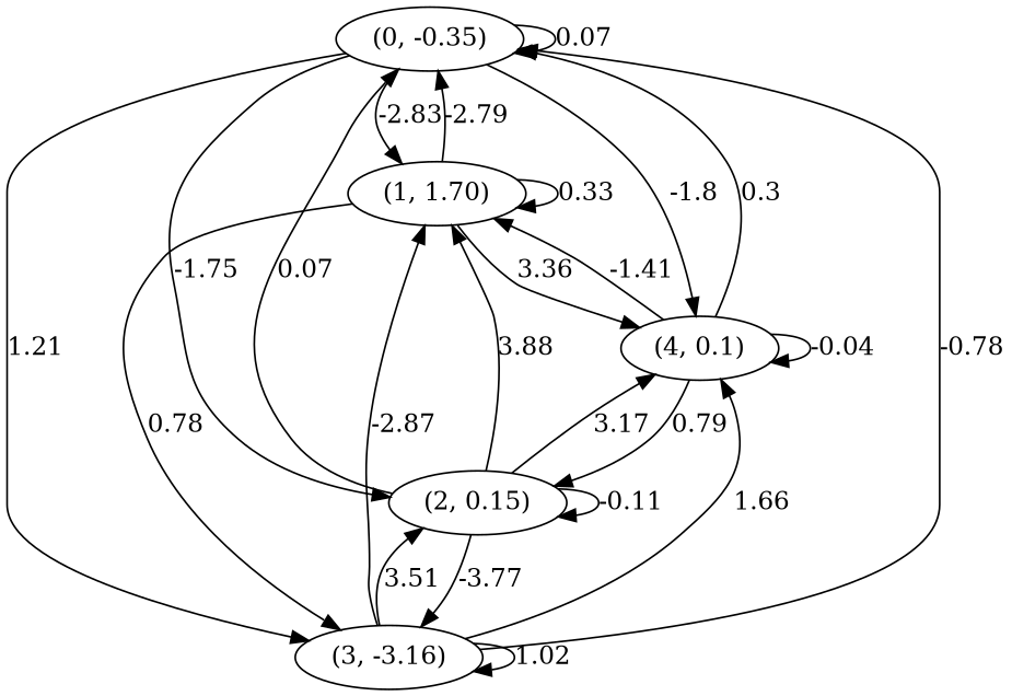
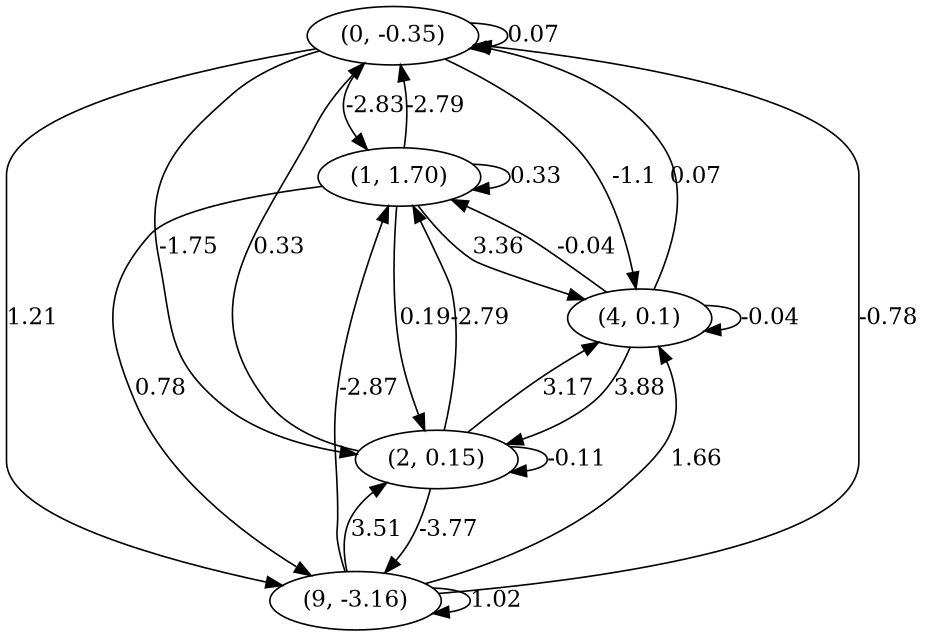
  digraph {
    n1 [label="(0, -0.35)"]
    n2 [label="(1, 1.70)"]
    n3 [label="(2, 0.15)"]
-   n4 [label="(3, -3.16)"]
+   n4 [label="(9, -3.16)"]
    n5 [label="(4, 0.1)"]
    n1 -> n1 [label=0.07]
    n1 -> n2 [label=-2.83]
    n1 -> n3 [label=-1.75]
    n1 -> n4 [label=1.21]
-   n1 -> n5 [label=-1.8]
+   n1 -> n5 [label=-1.1]
    n2 -> n1 [label=-2.79]
    n2 -> n2 [label=0.33]
+   n2 -> n3 [label=0.19]
    n2 -> n4 [label=0.78]
    n2 -> n5 [label=3.36]
-   n3 -> n1 [label=0.07]
-   n3 -> n2 [label=3.88]
+   n3 -> n1 [label=0.33]
+   n3 -> n2 [label=-2.79]
    n3 -> n3 [label=-0.11]
    n3 -> n4 [label=-3.77]
    n3 -> n5 [label=3.17]
    n4 -> n1 [label=-0.78]
    n4 -> n2 [label=-2.87]
    n4 -> n3 [label=3.51]
    n4 -> n4 [label=1.02]
    n4 -> n5 [label=1.66]
-   n5 -> n1 [label=0.3]
-   n5 -> n2 [label=-1.41]
-   n5 -> n3 [label=0.79]
+   n5 -> n1 [label=0.07]
+   n5 -> n2 [label=-0.04]
+   n5 -> n3 [label=3.88]
    n5 -> n5 [label=-0.04]
  }
